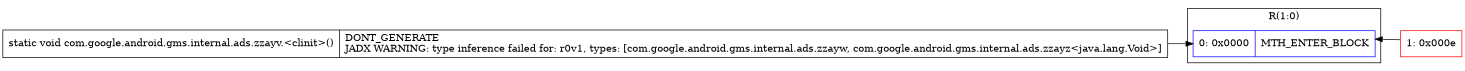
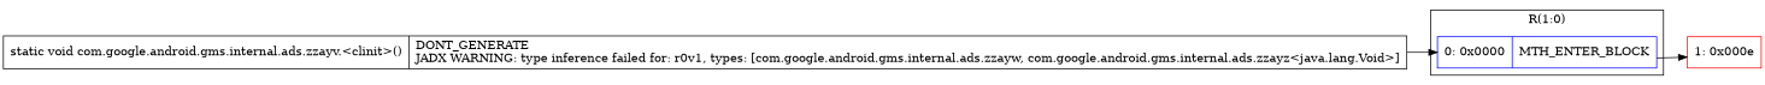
  digraph {
    rankdir=LR
    node [shape=record]
    n1 [color=blue label="{0\:\ 0x0000|MTH_ENTER_BLOCK\l}"]
    n2 [color=red label="{1\:\ 0x000e}"]
    n3 [label="{static void com.google.android.gms.internal.ads.zzayv.\<clinit\>()  | DONT_GENERATE\lJADX WARNING: type inference failed for: r0v1, types: [com.google.android.gms.internal.ads.zzayw, com.google.android.gms.internal.ads.zzayz\<java.lang.Void\>]\l}"]
    subgraph cluster_1 {
      label="R(1:0)"
      n1
    }
-   n2 -> n1
+   n1 -> n2
    n3 -> n1
  }
